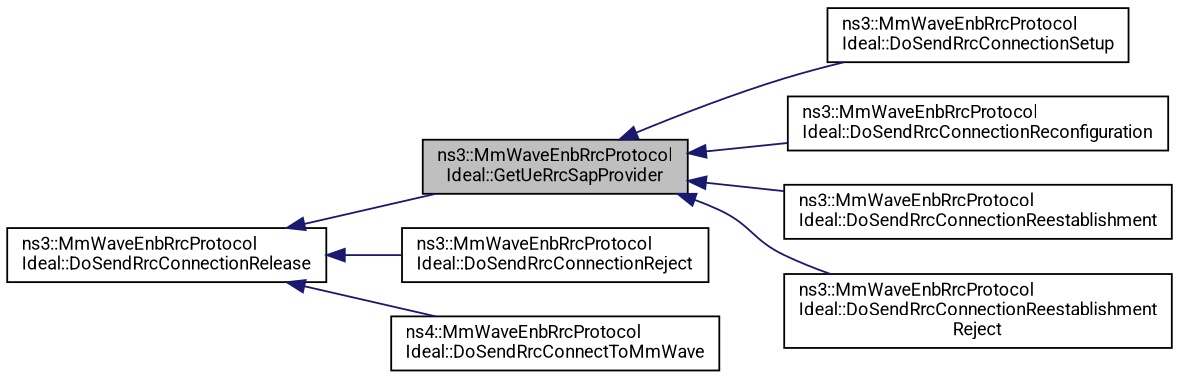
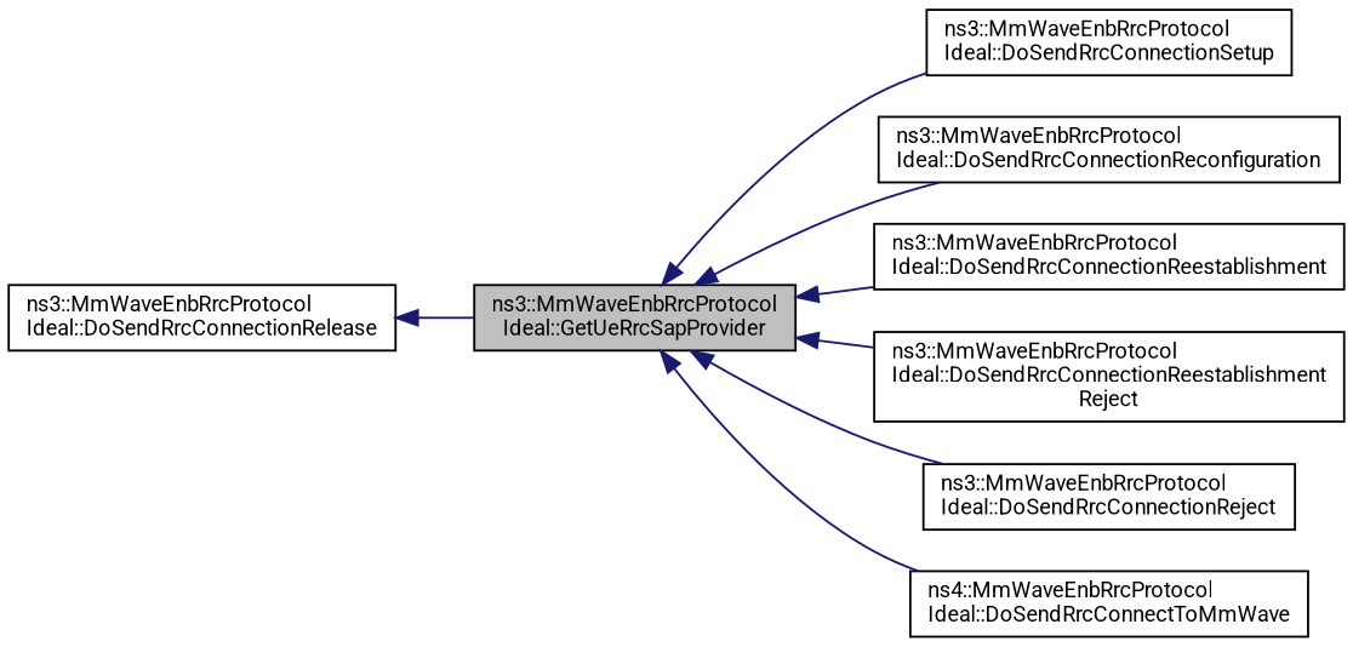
  digraph {
    fontname=Roboto
    rankdir=LR
    node [color=black fillcolor=white fontname=Roboto fontsize=10 shape=record style=filled]
    edge [color=midnightblue dir=back fontname=Roboto fontsize=10 labelfontname=Helvetica labelfontsize=10 style=solid]
    n1 [fillcolor=grey75 fontcolor=black height=0.2 label="ns3::MmWaveEnbRrcProtocol\lIdeal::GetUeRrcSapProvider" width=0.4]
    n2 [height=0.2 label="ns3::MmWaveEnbRrcProtocol\lIdeal::DoSendRrcConnectionSetup" width=0.4]
    n3 [height=0.2 label="ns3::MmWaveEnbRrcProtocol\lIdeal::DoSendRrcConnectionReconfiguration" width=0.4]
    n4 [height=0.2 label="ns3::MmWaveEnbRrcProtocol\lIdeal::DoSendRrcConnectionReestablishment" width=0.4]
    n5 [height=0.2 label="ns3::MmWaveEnbRrcProtocol\lIdeal::DoSendRrcConnectionReestablishment\lReject" width=0.4]
    n6 [height=0.2 label="ns3::MmWaveEnbRrcProtocol\lIdeal::DoSendRrcConnectionReject" width=0.4]
    n7 [height=0.2 label="ns4::MmWaveEnbRrcProtocol\lIdeal::DoSendRrcConnectToMmWave" width=0.4]
    n8 [height=0.2 label="ns3::MmWaveEnbRrcProtocol\lIdeal::DoSendRrcConnectionRelease" width=0.4]
    n1 -> n2
    n1 -> n3
    n1 -> n4
    n1 -> n5
-   n8 -> n6
-   n8 -> n7
+   n1 -> n6
+   n1 -> n7
    n8 -> n1
  }
